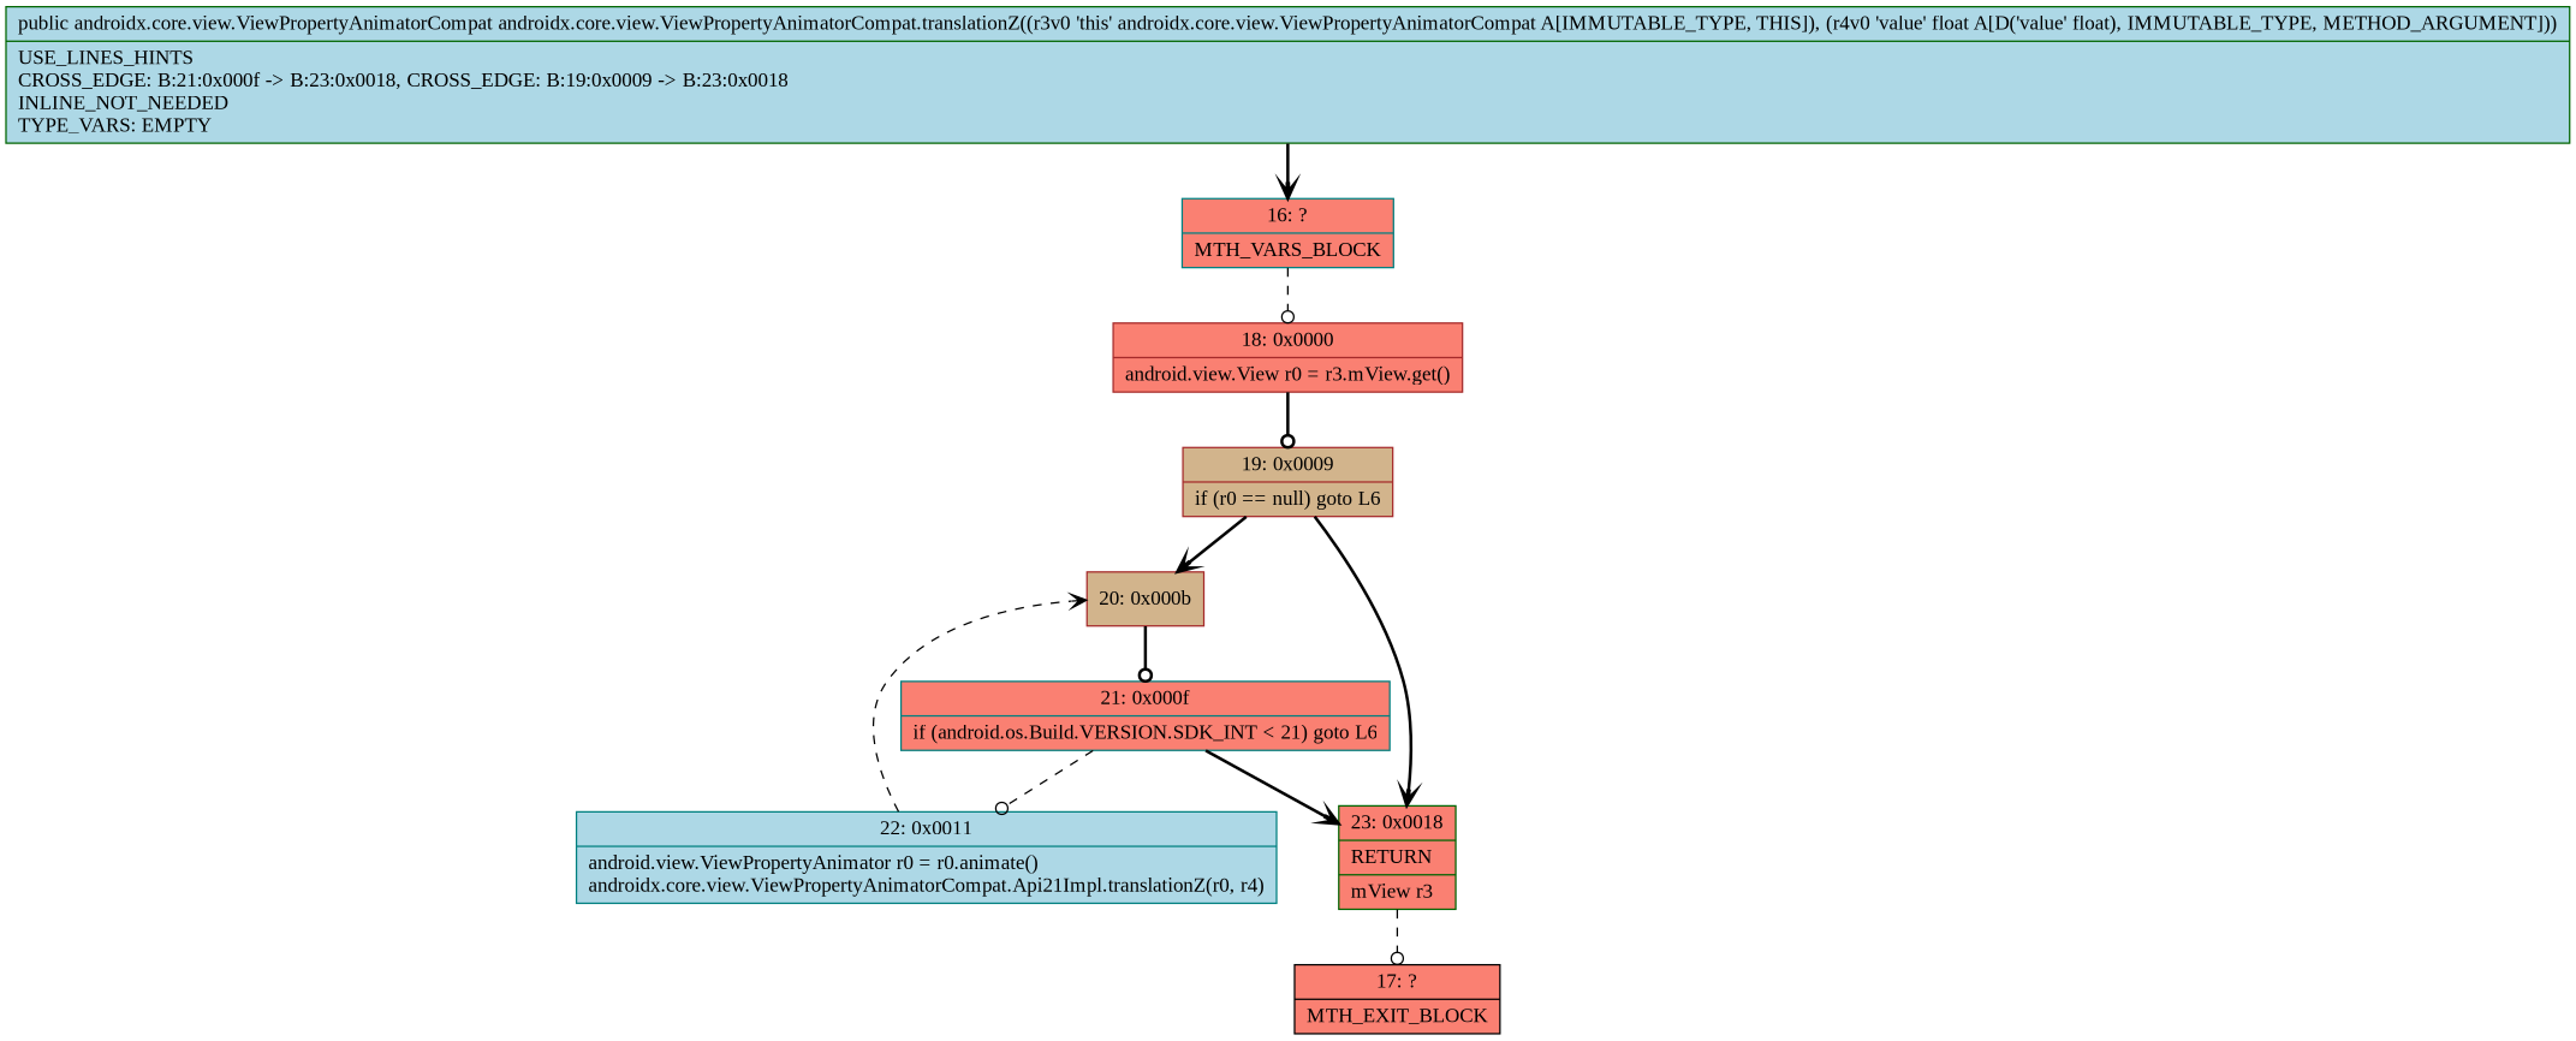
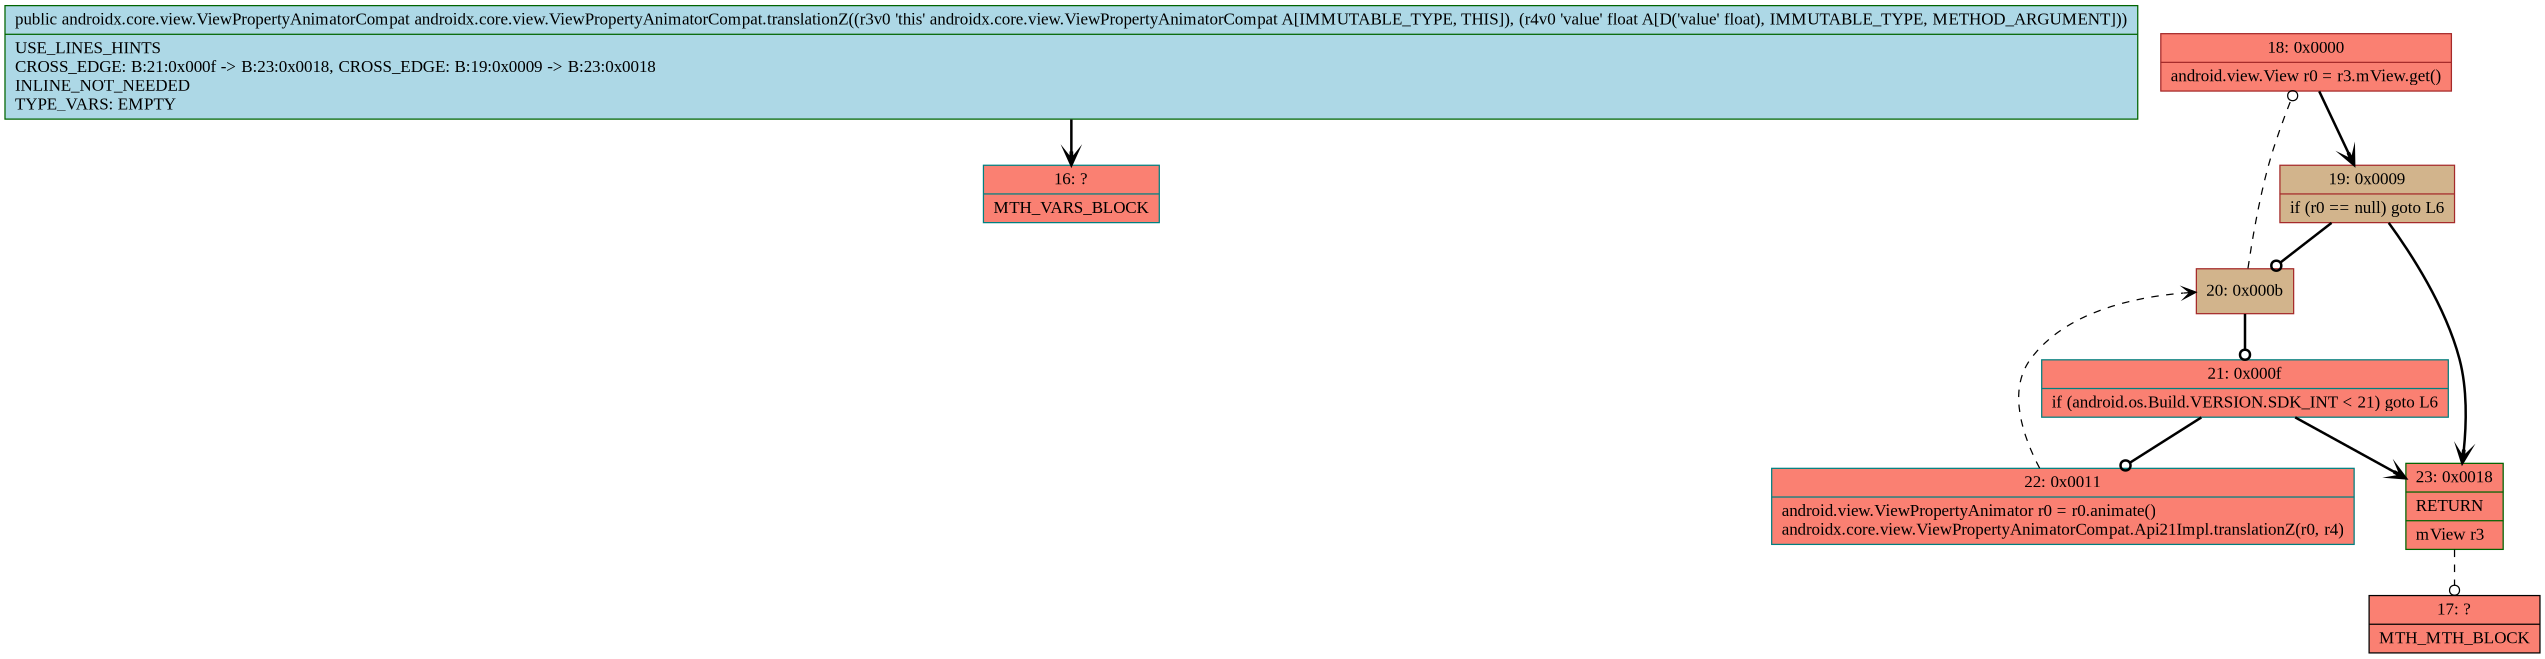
  digraph {
    fontname="Liberation Serif"
    node [color=teal fillcolor=salmon fontname="Liberation Serif" shape=record style=filled]
    edge [arrowhead=odot fontname="Liberation Serif" style=bold]
    n1 [label="{16\:\ ?|MTH_VARS_BLOCK\l}"]
    n2 [color=brown label="{18\:\ 0x0000|android.view.View r0 = r3.mView.get()\l}"]
    n3 [color=brown fillcolor=tan label="{19\:\ 0x0009|if (r0 == null) goto L6\l}"]
    n4 [color=brown fillcolor=tan label="{20\:\ 0x000b}"]
    n5 [color=darkgreen label="{23\:\ 0x0018|RETURN\l|mView r3\l}"]
    n6 [label="{21\:\ 0x000f|if (android.os.Build.VERSION.SDK_INT \< 21) goto L6\l}"]
-   n7 [color=black label="{17\:\ ?|MTH_EXIT_BLOCK\l}"]
-   n8 [fillcolor=lightblue label="{22\:\ 0x0011|android.view.ViewPropertyAnimator r0 = r0.animate()\landroidx.core.view.ViewPropertyAnimatorCompat.Api21Impl.translationZ(r0, r4)\l}"]
+   n7 [color=black label="{17\:\ ?|MTH_MTH_BLOCK\l}"]
+   n8 [label="{22\:\ 0x0011|android.view.ViewPropertyAnimator r0 = r0.animate()\landroidx.core.view.ViewPropertyAnimatorCompat.Api21Impl.translationZ(r0, r4)\l}"]
    n9 [color=darkgreen fillcolor=lightblue label="{public androidx.core.view.ViewPropertyAnimatorCompat androidx.core.view.ViewPropertyAnimatorCompat.translationZ((r3v0 'this' androidx.core.view.ViewPropertyAnimatorCompat A[IMMUTABLE_TYPE, THIS]), (r4v0 'value' float A[D('value' float), IMMUTABLE_TYPE, METHOD_ARGUMENT]))  | USE_LINES_HINTS\lCROSS_EDGE: B:21:0x000f \-\> B:23:0x0018, CROSS_EDGE: B:19:0x0009 \-\> B:23:0x0018\lINLINE_NOT_NEEDED\lTYPE_VARS: EMPTY\l}"]
-   n1 -> n2 [style=dashed]
-   n2 -> n3
-   n3 -> n4 [arrowhead=vee]
+   n4 -> n2 [style=dashed]
+   n2 -> n3 [arrowhead=vee]
+   n3 -> n4
    n3 -> n5 [arrowhead=vee]
    n4 -> n6
    n5 -> n7 [style=dashed]
    n6 -> n5 [arrowhead=vee]
-   n6 -> n8 [style=dashed]
+   n6 -> n8
    n8 -> n4 [arrowhead=vee style=dashed]
    n9 -> n1 [arrowhead=vee]
  }
